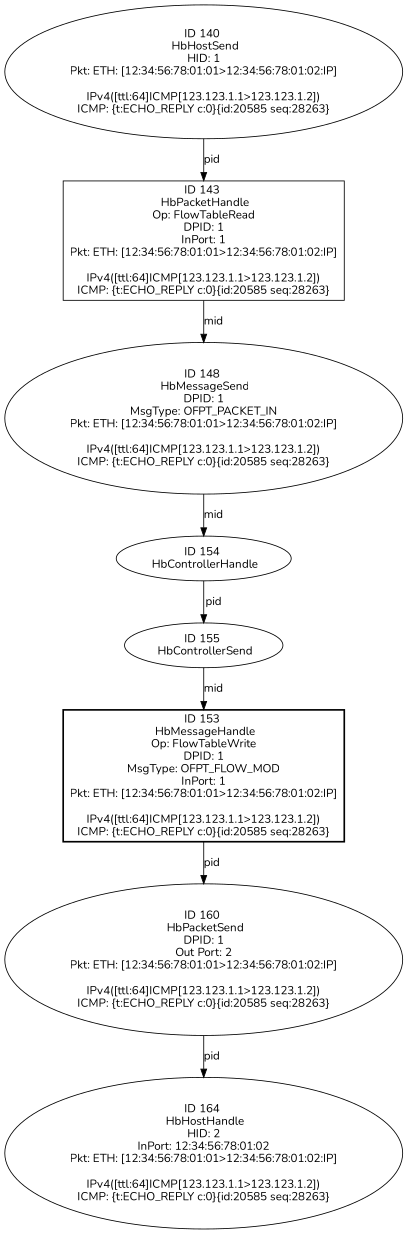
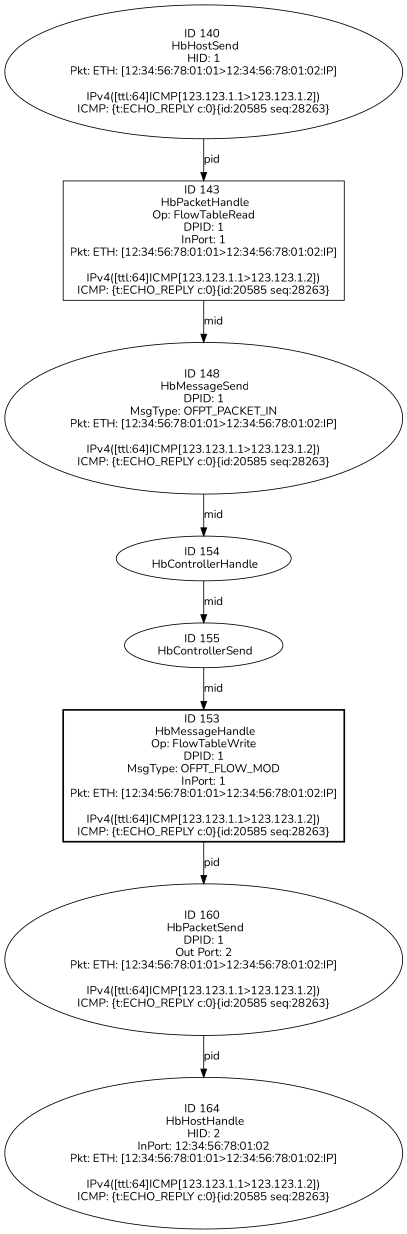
  strict digraph {
    fontname=Nunito
    node [shape=oval fontname=Nunito]
    edge [rel=mid fontname=Nunito]
    n1 [event="HbPacketSend, eid: 160" label="ID 160 \n HbPacketSend\nDPID: 1\nOut Port: 2\nPkt: ETH: [12:34:56:78:01:01>12:34:56:78:01:02:IP]\n\nIPv4([ttl:64]ICMP[123.123.1.1>123.123.1.2])\nICMP: {t:ECHO_REPLY c:0}{id:20585 seq:28263}"]
    n2 [event="HbHostHandle, eid: 164" label="ID 164 \n HbHostHandle\nHID: 2\nInPort: 12:34:56:78:01:02\nPkt: ETH: [12:34:56:78:01:01>12:34:56:78:01:02:IP]\n\nIPv4([ttl:64]ICMP[123.123.1.1>123.123.1.2])\nICMP: {t:ECHO_REPLY c:0}{id:20585 seq:28263}"]
    n3 [event="HbHostSend, eid: 140" label="ID 140 \n HbHostSend\nHID: 1\nPkt: ETH: [12:34:56:78:01:01>12:34:56:78:01:02:IP]\n\nIPv4([ttl:64]ICMP[123.123.1.1>123.123.1.2])\nICMP: {t:ECHO_REPLY c:0}{id:20585 seq:28263}"]
    n4 [event="HbPacketHandle, eid: 143" label="ID 143 \n HbPacketHandle\nOp: FlowTableRead\nDPID: 1\nInPort: 1\nPkt: ETH: [12:34:56:78:01:01>12:34:56:78:01:02:IP]\n\nIPv4([ttl:64]ICMP[123.123.1.1>123.123.1.2])\nICMP: {t:ECHO_REPLY c:0}{id:20585 seq:28263}" shape=box]
    n5 [event="HbMessageSend, eid: 148" label="ID 148 \n HbMessageSend\nDPID: 1\nMsgType: OFPT_PACKET_IN\nPkt: ETH: [12:34:56:78:01:01>12:34:56:78:01:02:IP]\n\nIPv4([ttl:64]ICMP[123.123.1.1>123.123.1.2])\nICMP: {t:ECHO_REPLY c:0}{id:20585 seq:28263}"]
    n6 [event="HbControllerHandle, eid: 154" label="ID 154 \n HbControllerHandle"]
    n7 [event="HbMessageHandle, eid: 153" label="ID 153 \n HbMessageHandle\nOp: FlowTableWrite\nDPID: 1\nMsgType: OFPT_FLOW_MOD\nInPort: 1\nPkt: ETH: [12:34:56:78:01:01>12:34:56:78:01:02:IP]\n\nIPv4([ttl:64]ICMP[123.123.1.1>123.123.1.2])\nICMP: {t:ECHO_REPLY c:0}{id:20585 seq:28263}" shape=box style=bold]
    n8 [event="HbControllerSend, eid: 155" label="ID 155 \n HbControllerSend"]
    n1 -> n2 [label=pid rel=pid]
    n3 -> n4 [label=pid rel=pid]
    n4 -> n5 [label=mid]
    n5 -> n6 [label=mid]
-   n6 -> n8 [label=pid]
+   n6 -> n8 [label=mid]
    n7 -> n1 [label=pid rel=pid]
    n8 -> n7 [label=mid]
  }
